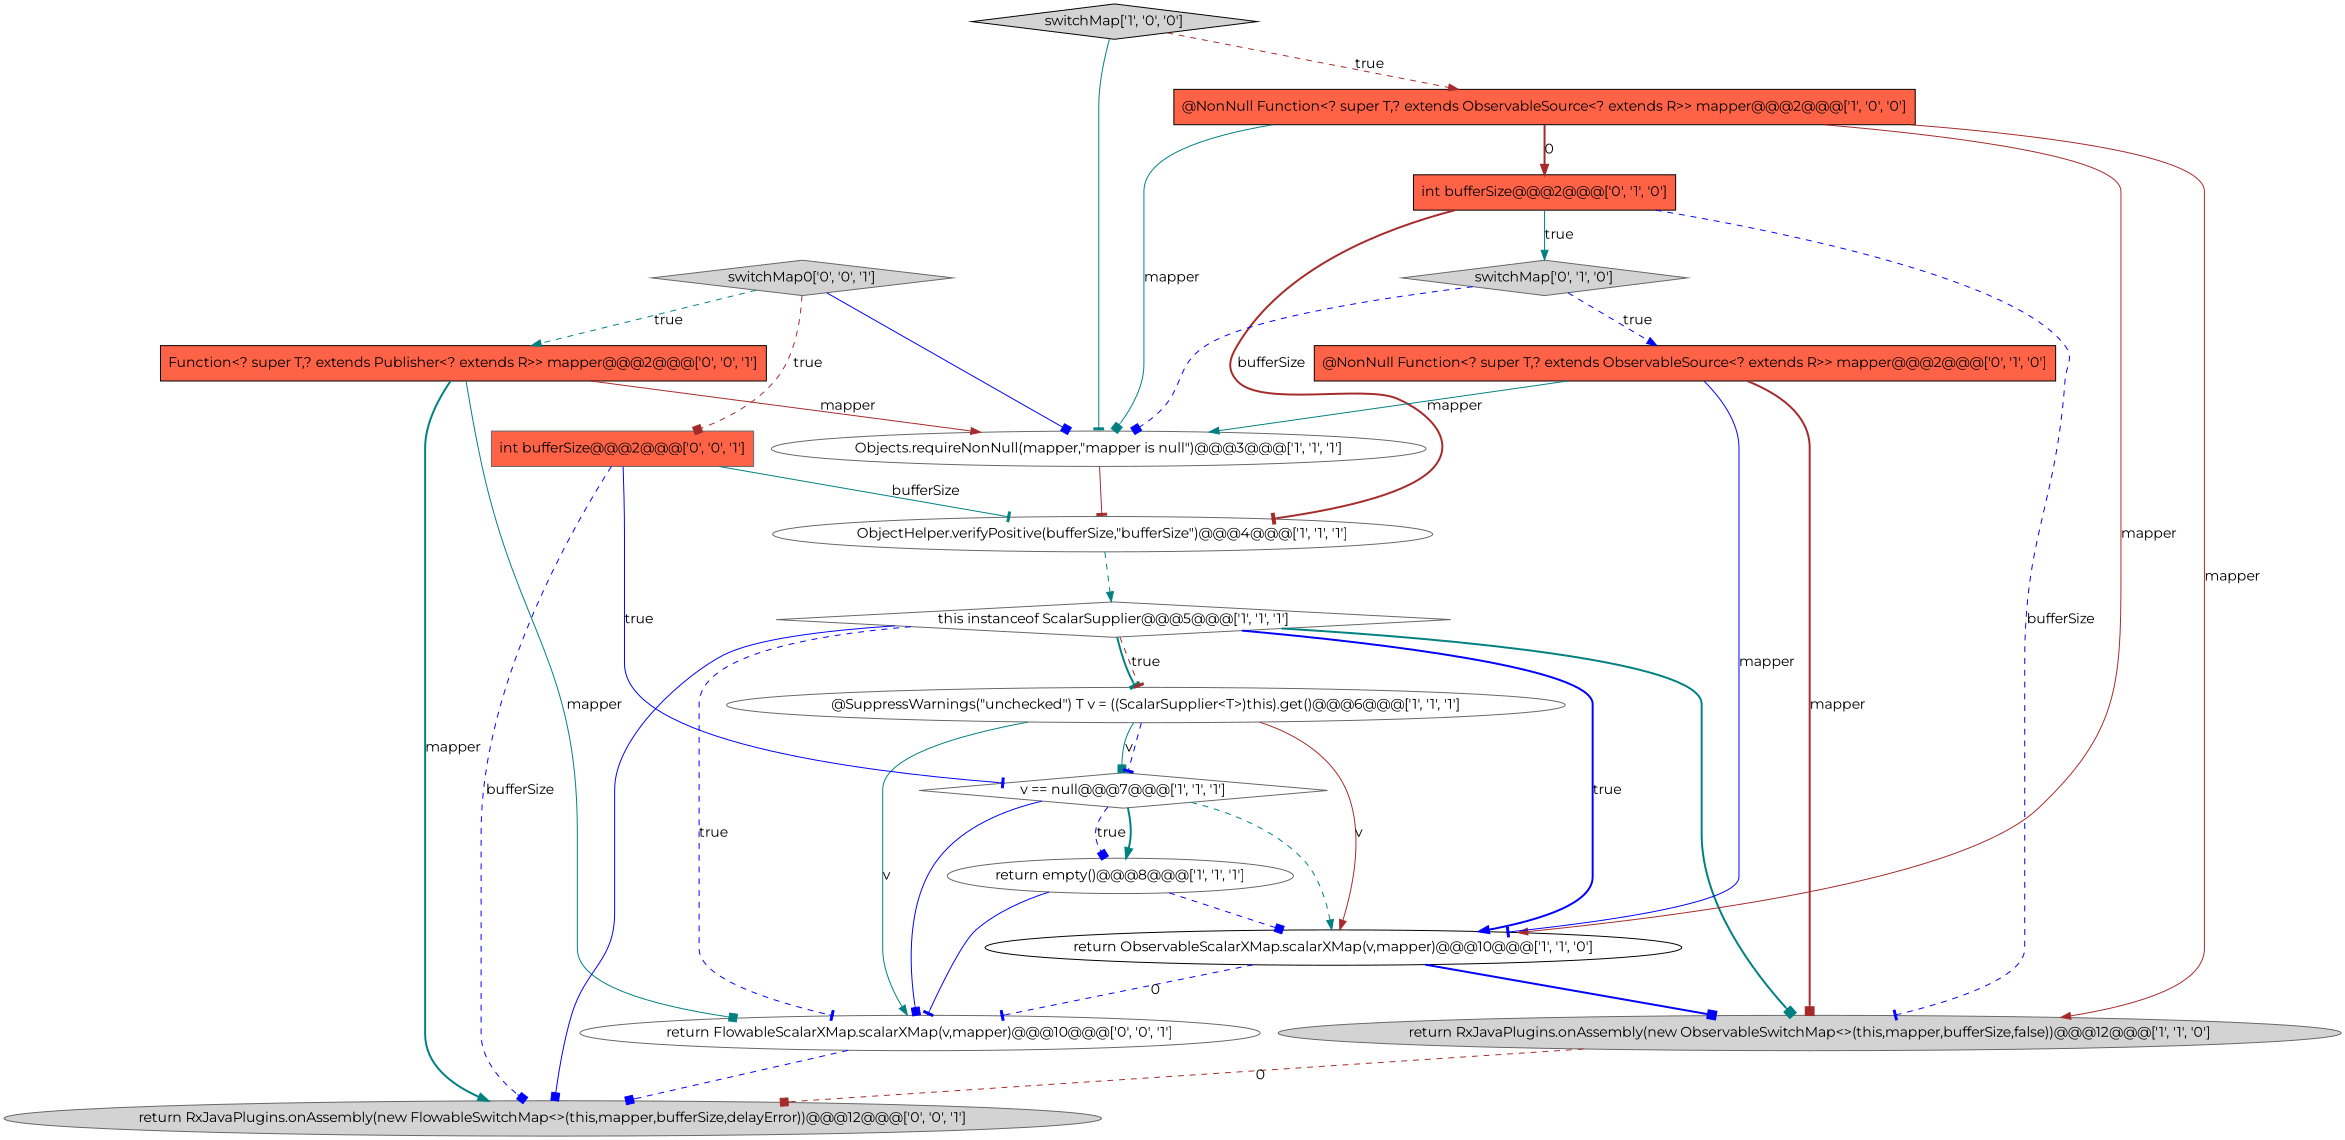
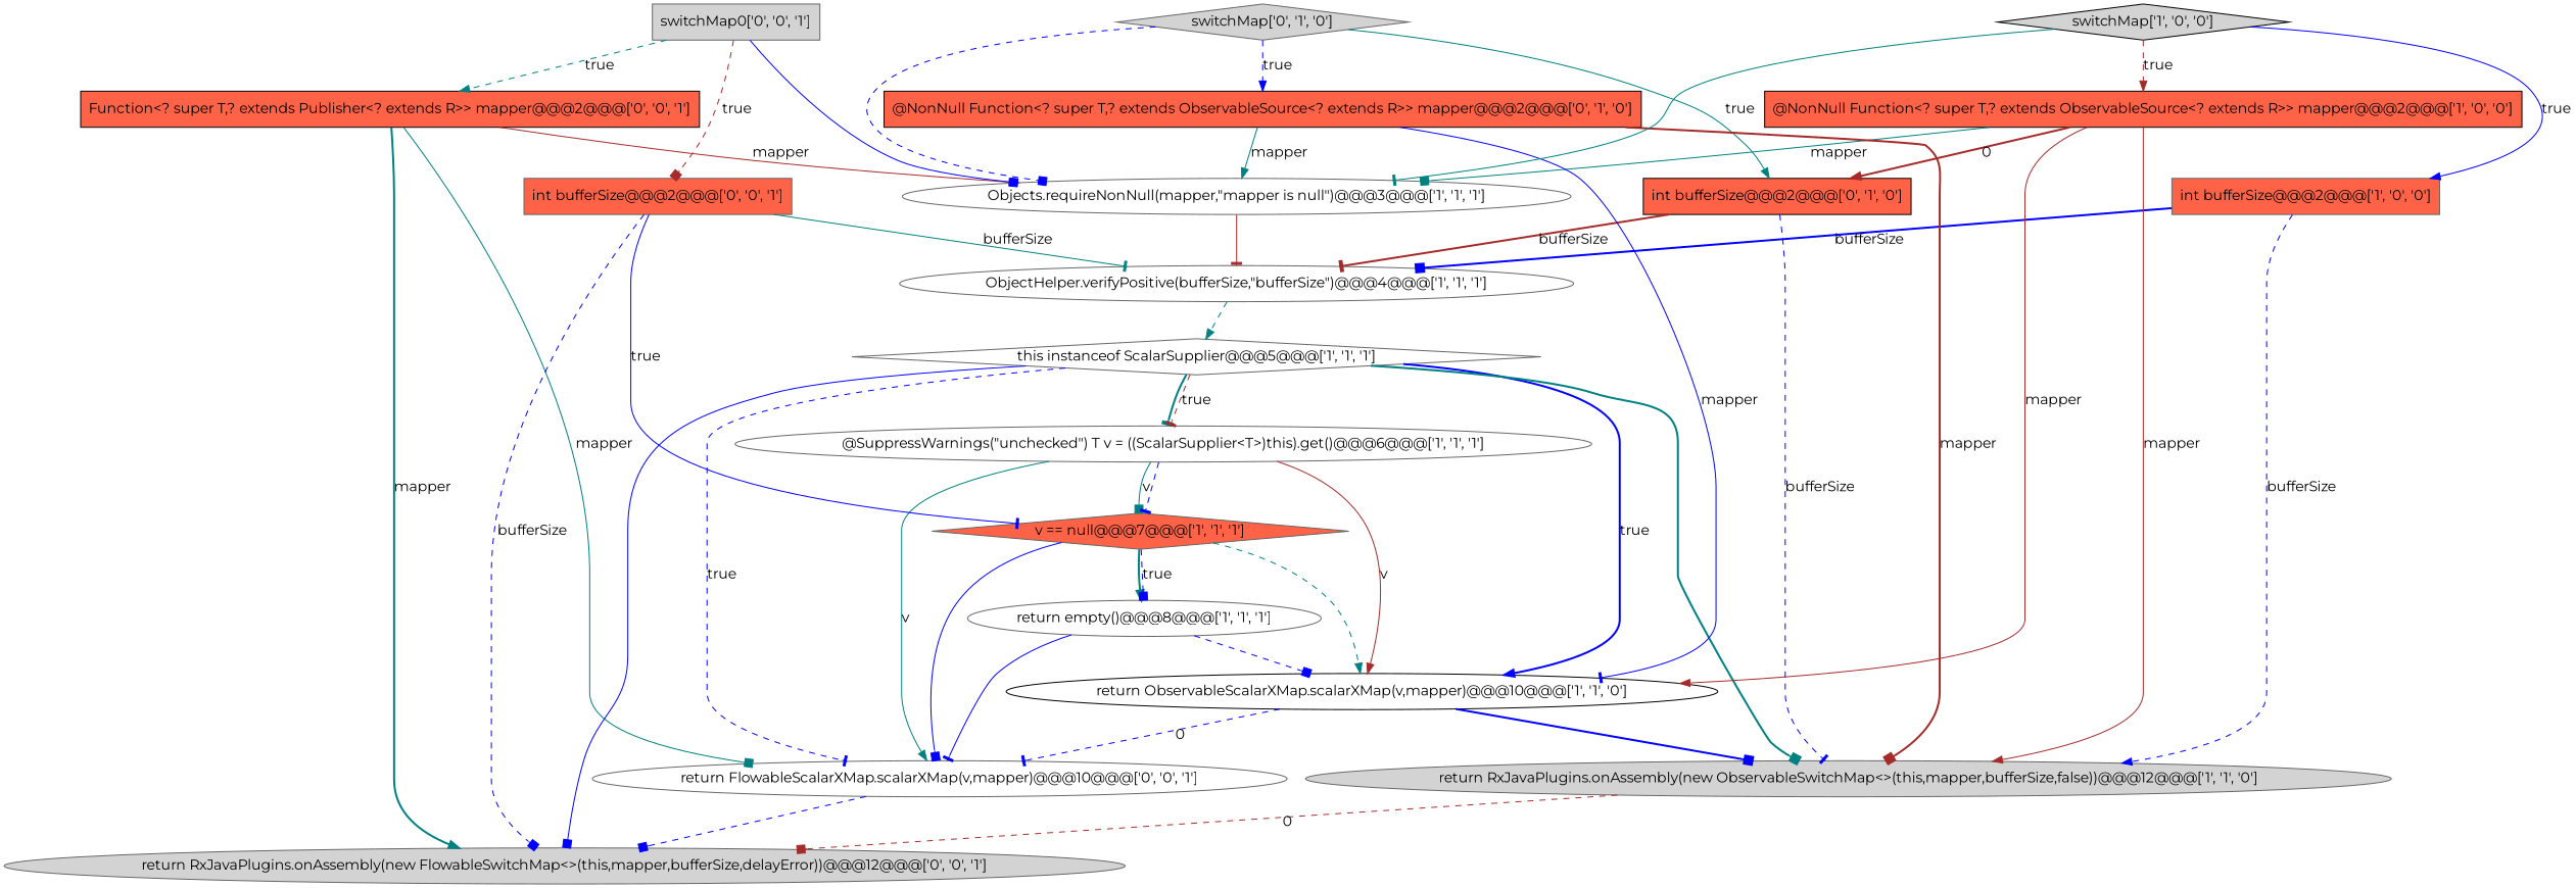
  digraph {
    fontname=Montserrat
    node [color=gray40 fillcolor=white fontname=Montserrat shape=ellipse style=filled]
    edge [arrowhead=normal color=blue fontname=Montserrat style=solid]
    n1 [color=black fillcolor=tomato label="Function<? super T,? extends Publisher<? extends R>> mapper@@@2@@@['0', '0', '1']" shape=box]
    n2 [label="return FlowableScalarXMap.scalarXMap(v,mapper)@@@10@@@['0', '0', '1']"]
    n3 [label="Objects.requireNonNull(mapper,\"mapper is null\")@@@3@@@['1', '1', '1']"]
    n4 [fillcolor=lightgray label="return RxJavaPlugins.onAssembly(new FlowableSwitchMap<>(this,mapper,bufferSize,delayError))@@@12@@@['0', '0', '1']"]
    n5 [label="ObjectHelper.verifyPositive(bufferSize,\"bufferSize\")@@@4@@@['1', '1', '1']"]
    n6 [color=black label="return ObservableScalarXMap.scalarXMap(v,mapper)@@@10@@@['1', '1', '0']"]
    n7 [fillcolor=lightgray label="return RxJavaPlugins.onAssembly(new ObservableSwitchMap<>(this,mapper,bufferSize,false))@@@12@@@['1', '1', '0']"]
+   n8 [fillcolor=tomato label="int bufferSize@@@2@@@['1', '0', '0']" shape=box]
    n9 [label="this instanceof ScalarSupplier@@@5@@@['1', '1', '1']" shape=diamond]
    n10 [label="@SuppressWarnings(\"unchecked\") T v = ((ScalarSupplier<T>)this).get()@@@6@@@['1', '1', '1']"]
-   n11 [label="v == null@@@7@@@['1', '1', '1']" shape=diamond]
+   n11 [fillcolor=tomato label="v == null@@@7@@@['1', '1', '1']" shape=diamond]
    n12 [label="return empty()@@@8@@@['1', '1', '1']"]
    n13 [color=black fillcolor=tomato label="@NonNull Function<? super T,? extends ObservableSource<? extends R>> mapper@@@2@@@['1', '0', '0']" shape=box]
    n14 [color=black fillcolor=tomato label="int bufferSize@@@2@@@['0', '1', '0']" shape=box]
    n15 [fillcolor=lightgray label="switchMap['0', '1', '0']" shape=diamond]
    n16 [color=black fillcolor=tomato label="@NonNull Function<? super T,? extends ObservableSource<? extends R>> mapper@@@2@@@['0', '1', '0']" shape=box]
-   n17 [fillcolor=lightgray label="switchMap0['0', '0', '1']" shape=diamond]
+   n17 [fillcolor=lightgray label="switchMap0['0', '0', '1']" shape=box]
    n18 [fillcolor=tomato label="int bufferSize@@@2@@@['0', '0', '1']" shape=box]
    n19 [color=black fillcolor=lightgray label="switchMap['1', '0', '0']" shape=diamond]
    n1 -> n2 [arrowhead=box color=teal label=mapper]
    n1 -> n3 [color=brown label=mapper]
    n1 -> n4 [color=teal label=mapper style=bold]
    n2 -> n4 [arrowhead=box style=dashed]
    n3 -> n5 [arrowhead=tee color=brown]
    n5 -> n9 [color=teal style=dashed]
    n6 -> n2 [arrowhead=tee label=0 style=dashed]
    n6 -> n7 [arrowhead=box style=bold]
    n7 -> n4 [arrowhead=box color=brown label=0 style=dashed]
+   n8 -> n5 [arrowhead=box label=bufferSize style=bold]
+   n8 -> n7 [label=bufferSize style=dashed]
    n9 -> n2 [arrowhead=tee label=true style=dashed]
    n9 -> n4 [arrowhead=box]
    n9 -> n6 [label=true style=bold]
    n9 -> n7 [arrowhead=box color=teal style=bold]
    n9 -> n10 [arrowhead=tee color=teal style=bold]
    n9 -> n10 [arrowhead=tee color=brown label=true style=dashed]
    n10 -> n2 [color=teal label=v]
    n10 -> n6 [color=brown label=v]
    n10 -> n11 [arrowhead=box color=teal label=v]
    n10 -> n11 [arrowhead=tee style=dashed]
    n11 -> n2 [arrowhead=box]
    n11 -> n6 [color=teal style=dashed]
    n11 -> n12 [color=teal style=bold]
    n11 -> n12 [arrowhead=box label=true style=dashed]
    n12 -> n2 [arrowhead=tee]
    n12 -> n6 [arrowhead=box style=dashed]
    n13 -> n3 [arrowhead=box color=teal label=mapper]
    n13 -> n6 [color=brown label=mapper]
    n13 -> n7 [color=brown label=mapper]
    n13 -> n14 [color=brown label=0 style=bold]
    n14 -> n5 [arrowhead=tee color=brown label=bufferSize style=bold]
    n14 -> n7 [arrowhead=tee label=bufferSize style=dashed]
    n15 -> n3 [arrowhead=box style=dashed]
-   n14 -> n15 [color=teal label=true]
+   n15 -> n14 [color=teal label=true]
    n15 -> n16 [label=true style=dashed]
    n16 -> n3 [color=teal label=mapper]
    n16 -> n6 [arrowhead=tee label=mapper]
    n16 -> n7 [arrowhead=box color=brown label=mapper style=bold]
    n17 -> n1 [color=teal label=true style=dashed]
    n17 -> n3 [arrowhead=box]
    n17 -> n18 [arrowhead=box color=brown label=true style=dashed]
    n18 -> n4 [arrowhead=box label=bufferSize style=dashed]
    n18 -> n5 [arrowhead=tee color=teal label=bufferSize]
    n18 -> n11 [arrowhead=tee label=true]
    n19 -> n3 [arrowhead=tee color=teal]
+   n19 -> n8 [label=true]
    n19 -> n13 [color=brown label=true style=dashed]
  }
